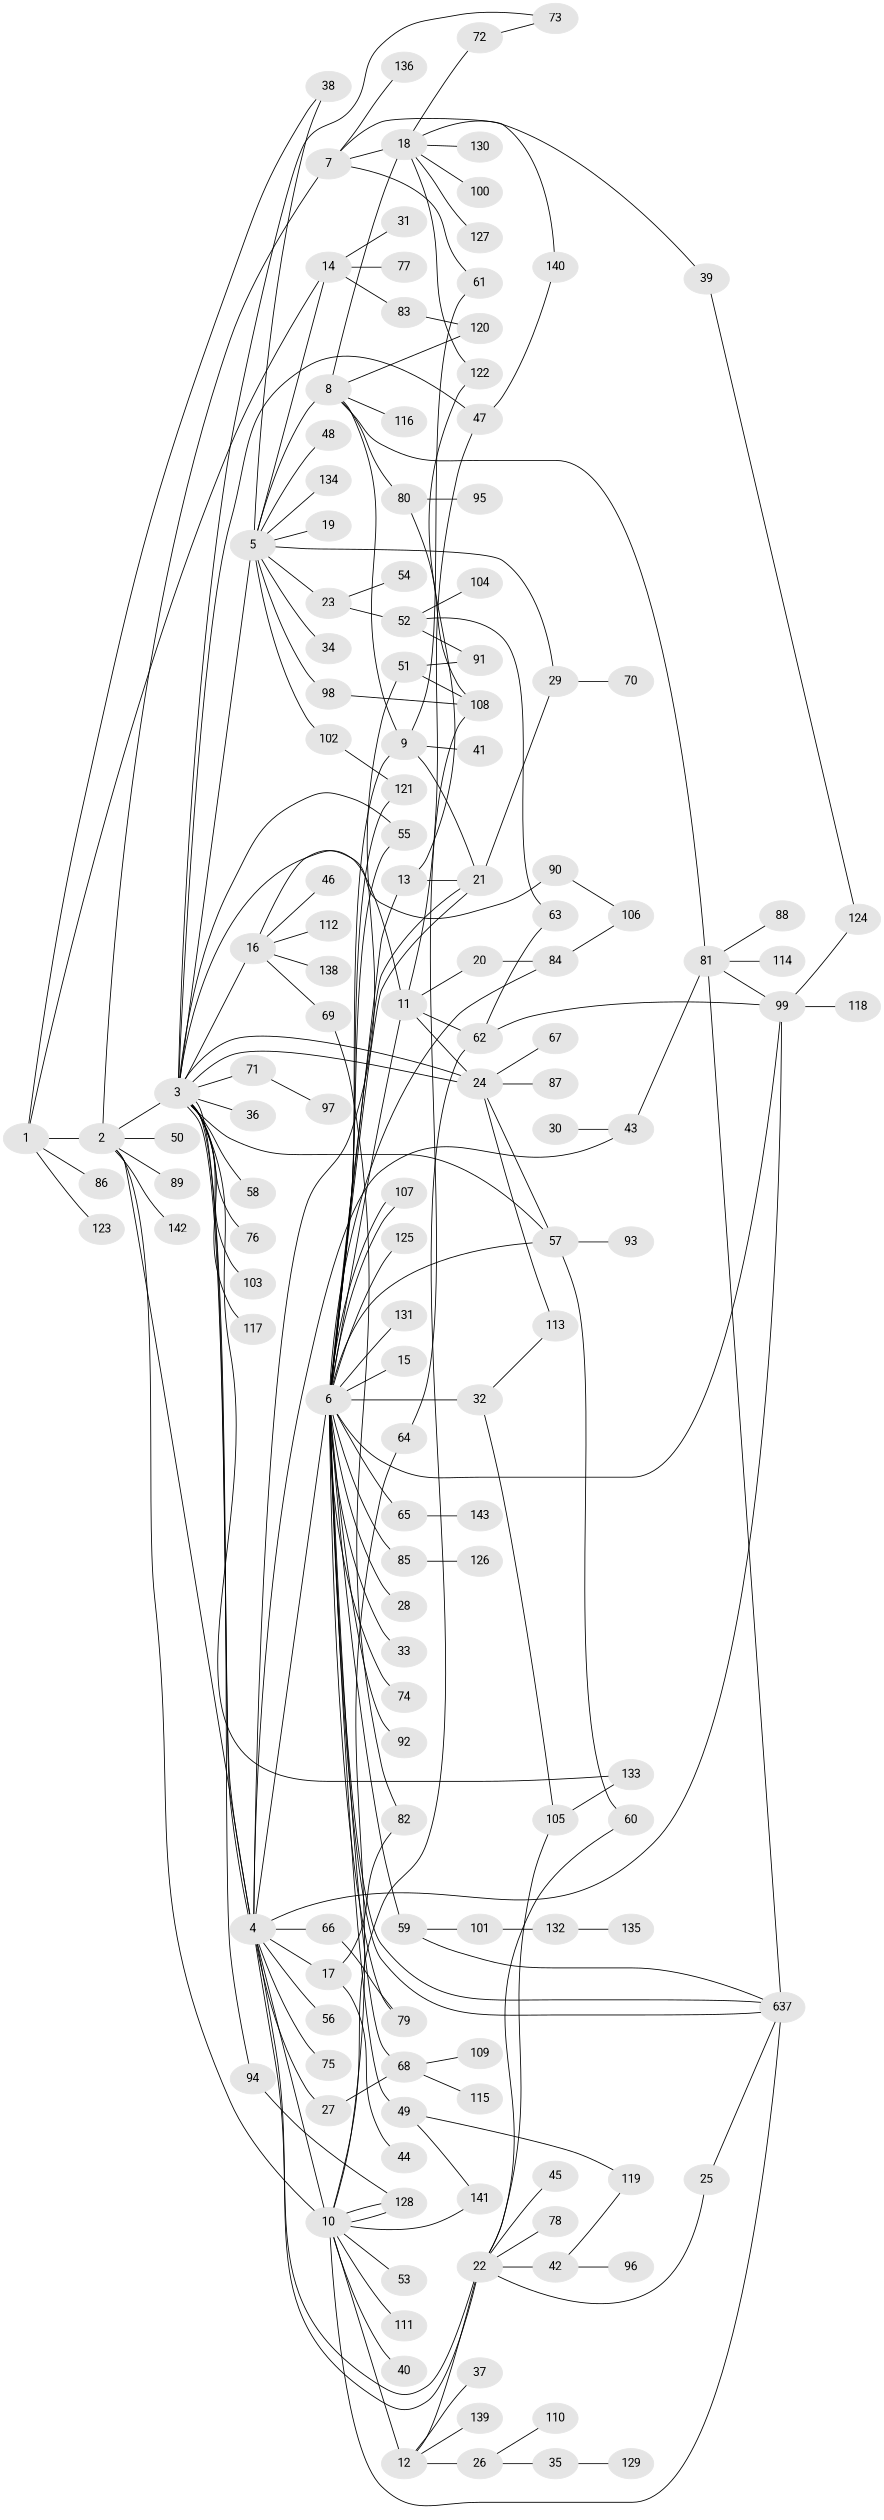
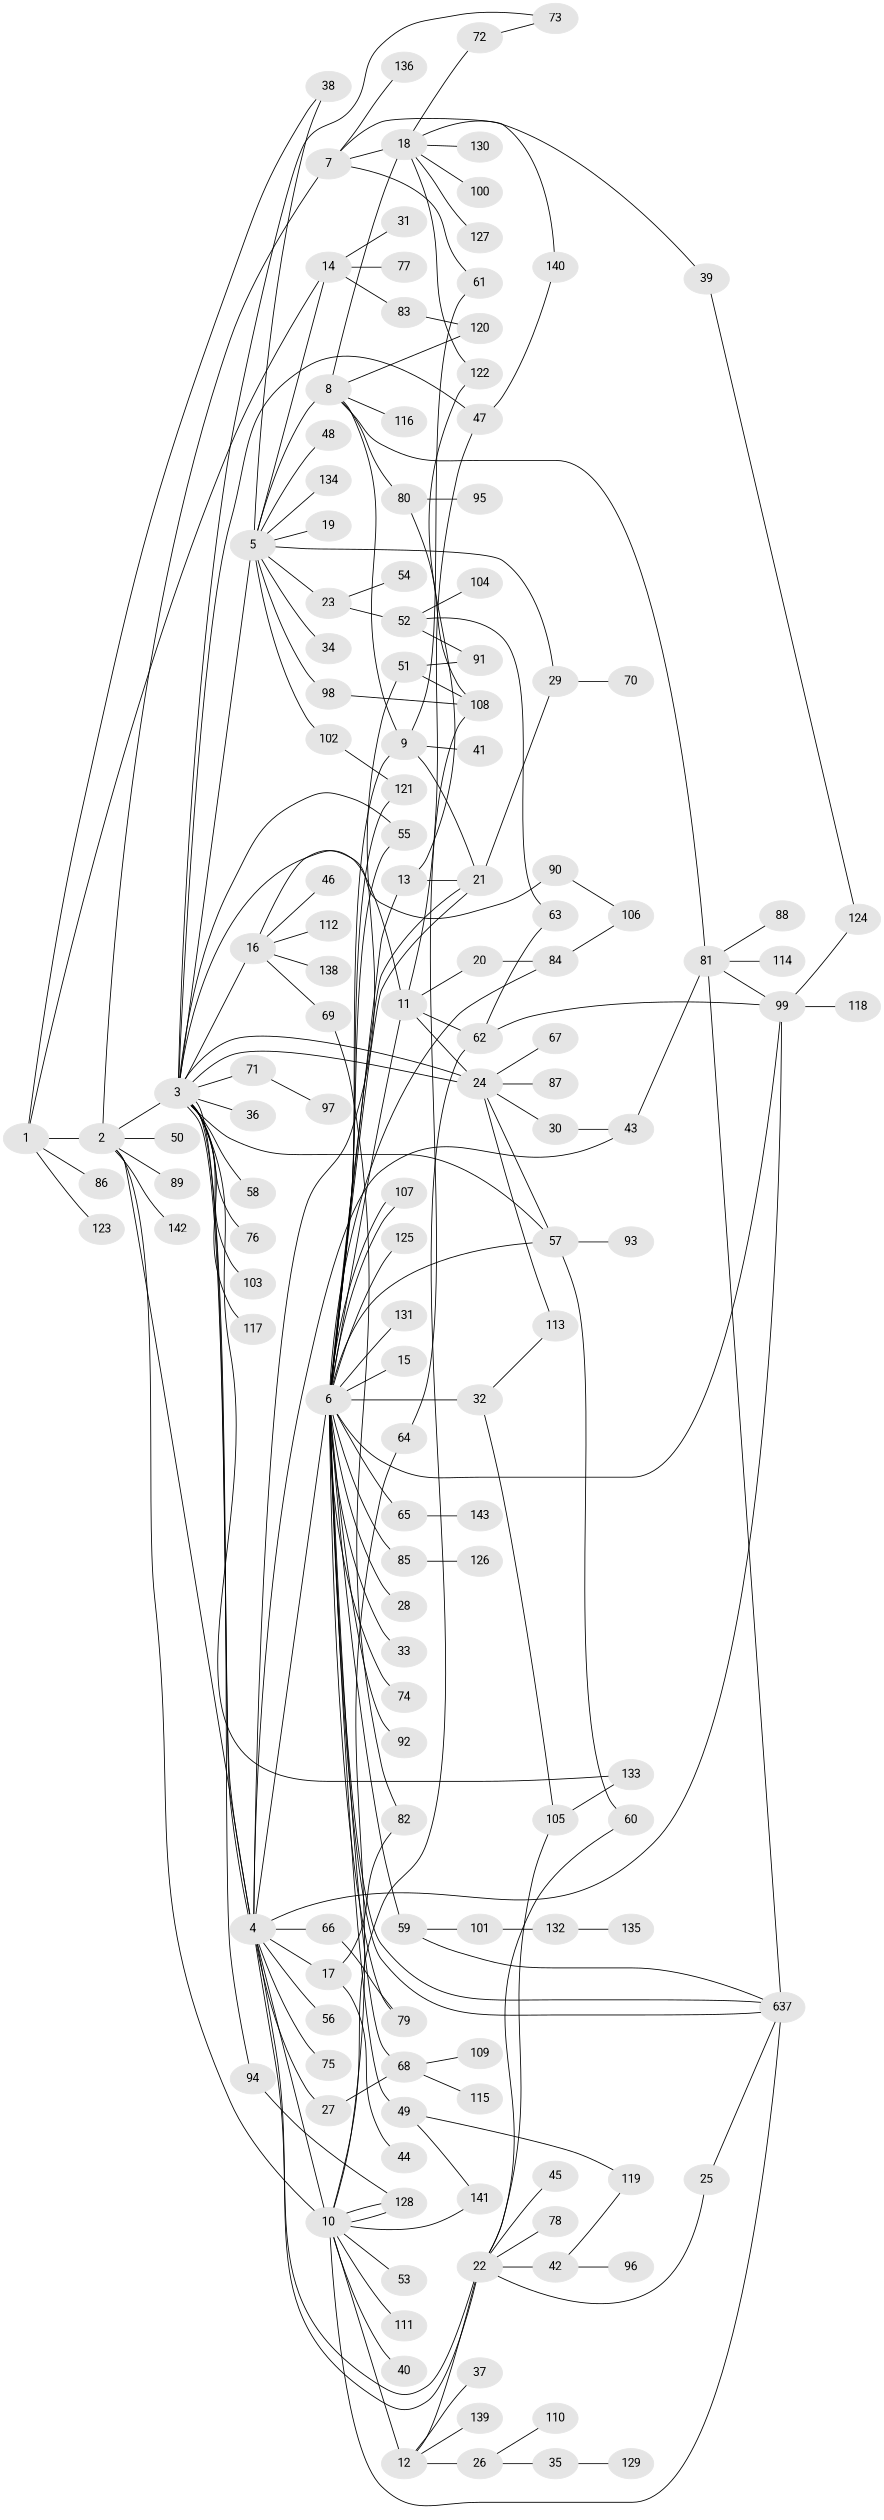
  graph {
    fontname=Roboto
    rankdir=LR
    node [color=gray90 fontname=Roboto style=filled]
    edge [fontname=Roboto]
    1
    2
    14
    38
    86
    123
    3
    4
    7
    10
    50
    89
    142
    31
    77
    83
    5
    11
    16
    24
    36
    47
    55
    57
    58
    71
    73
    76
    94
    103
    117
    133
    6
    17
    22
    27
    43
    51
    56
    66
    75
    99
    18
    61
    136
    140
    n47 [label=637]
    12
    40
    53
    62
    64
    111
    128
    141
    8
    19
    23
    29
    34
    48
    98
    102
    134
    20
    46
    69
    90
    112
    138
    30
    67
    87
    113
    60
    93
    97
    9
    13
    15
    21
    28
    32
    33
    49
    59
    65
    68
    74
    79
    84
    85
    92
    107
    121
    125
    131
    44
    82
    25
    42
    45
    78
    105
    81
    91
    108
    124
    118
    80
    116
    120
    52
    54
    70
    41
    122
    119
    101
    143
    109
    115
    106
    126
    39
    72
    100
    127
    130
    95
    88
    114
    26
    37
    139
    63
    35
    110
    96
    104
    129
    132
    135
    1 -- 2
    1 -- 14
    1 -- 38
    1 -- 86
    1 -- 123
    2 -- 3
    2 -- 4
    2 -- 7
    2 -- 10
    2 -- 50
    2 -- 89
    2 -- 142
    14 -- 31
    14 -- 77
    14 -- 83
    3 -- 4
    3 -- 4
    3 -- 5
    3 -- 11
    3 -- 16
    3 -- 24
    3 -- 24
    3 -- 36
    3 -- 47
    3 -- 55
    3 -- 57
    3 -- 58
    3 -- 71
    3 -- 73
    3 -- 76
    3 -- 94
    3 -- 103
    3 -- 117
    3 -- 133
    4 -- 10
    4 -- 6
    4 -- 17
    4 -- 22
    4 -- 22
    4 -- 27
    4 -- 43
    4 -- 51
    4 -- 56
    4 -- 66
    4 -- 75
    4 -- 99
    7 -- 18
    7 -- 61
    7 -- 136
    7 -- 140
    10 -- n47
    10 -- 12
    10 -- 40
    10 -- 53
    10 -- 62
    10 -- 64
    10 -- 111
    10 -- 128
    10 -- 128
    10 -- 141
    83 -- 120
    5 -- 14
    5 -- 38
    5 -- 8
    5 -- 19
    5 -- 23
    5 -- 29
    5 -- 34
    5 -- 48
    5 -- 98
    5 -- 102
    5 -- 134
    11 -- 24
    11 -- 47
    11 -- 62
    11 -- 20
    16 -- 46
    16 -- 69
    16 -- 90
    16 -- 112
    16 -- 138
    24 -- 57
+   24 -- 30
    24 -- 67
    24 -- 87
    24 -- 113
    47 -- 140
    57 -- 60
    57 -- 93
    71 -- 97
    94 -- 128
    6 -- 11
    6 -- 55
    6 -- 57
    6 -- 99
    6 -- n47
    6 -- n47
    6 -- 9
    6 -- 13
    6 -- 15
    6 -- 21
    6 -- 21
    6 -- 28
    6 -- 32
    6 -- 33
    6 -- 49
    6 -- 59
    6 -- 65
    6 -- 68
    6 -- 74
    6 -- 79
    6 -- 84
    6 -- 85
    6 -- 92
    6 -- 107
    6 -- 107
    6 -- 121
    6 -- 125
    6 -- 131
    17 -- 44
    17 -- 82
    22 -- 60
    22 -- 25
    22 -- 42
    22 -- 45
    22 -- 78
    22 -- 105
    27 -- 68
    43 -- 81
    51 -- 91
    51 -- 108
    66 -- 79
    99 -- 124
    99 -- 118
    18 -- 122
    18 -- 39
    18 -- 72
    18 -- 100
    18 -- 127
    18 -- 130
    12 -- 22
    12 -- 26
    12 -- 37
    12 -- 139
    62 -- 99
    62 -- 63
    64 -- 108
    8 -- 18
    8 -- 9
    8 -- 81
    8 -- 80
    8 -- 116
    8 -- 120
    23 -- 52
    23 -- 54
    29 -- 70
    98 -- 108
    102 -- 121
    20 -- 84
    69 -- 82
    90 -- 106
    30 -- 43
    9 -- 61
    9 -- 21
    9 -- 41
    13 -- 21
    13 -- 122
    21 -- 29
    32 -- 113
    32 -- 105
    49 -- 141
    49 -- 119
    59 -- n47
    59 -- 101
    65 -- 143
    68 -- 109
    68 -- 115
    84 -- 106
    85 -- 126
    25 -- n47
    42 -- 119
    42 -- 96
    105 -- 133
    81 -- 99
    81 -- n47
    81 -- 88
    81 -- 114
    80 -- 108
    80 -- 95
    52 -- 91
    52 -- 63
    52 -- 104
    101 -- 132
    39 -- 124
    72 -- 73
    26 -- 35
    26 -- 110
    35 -- 129
    132 -- 135
  }
